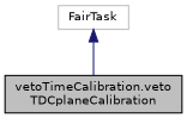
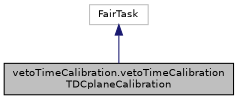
  digraph {
    node [fontname=Helvetica fontsize=10 shape=record style=filled]
-   n1 [color=black fillcolor=grey75 fontcolor=black height=0.2 label="vetoTimeCalibration.veto\lTDCplaneCalibration" width=0.4]
+   n1 [color=black fillcolor=grey75 fontcolor=black height=0.2 label="vetoTimeCalibration.vetoTimeCalibration\lTDCplaneCalibration" width=0.4]
    n2 [color=grey75 fillcolor=white height=0.2 label=FairTask width=0.4]
    n2 -> n1 [color=midnightblue dir=back fontname=Helvetica fontsize=10 labelfontname=Helvetica labelfontsize=10 style=solid]
  }
